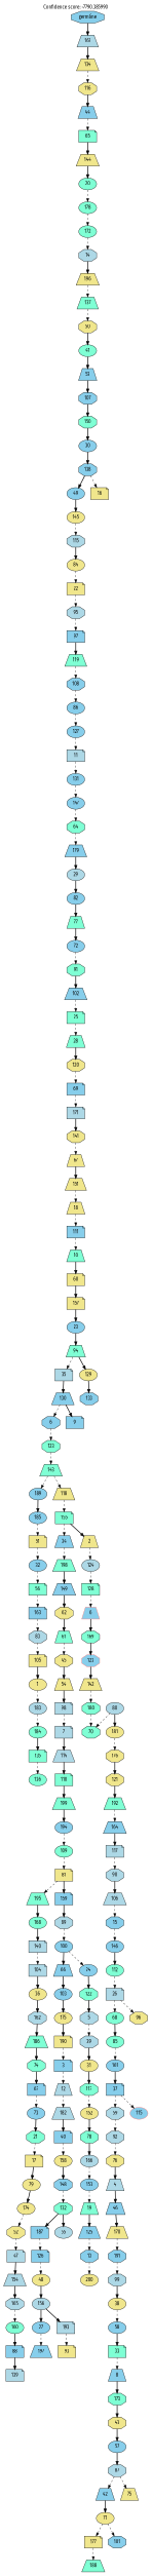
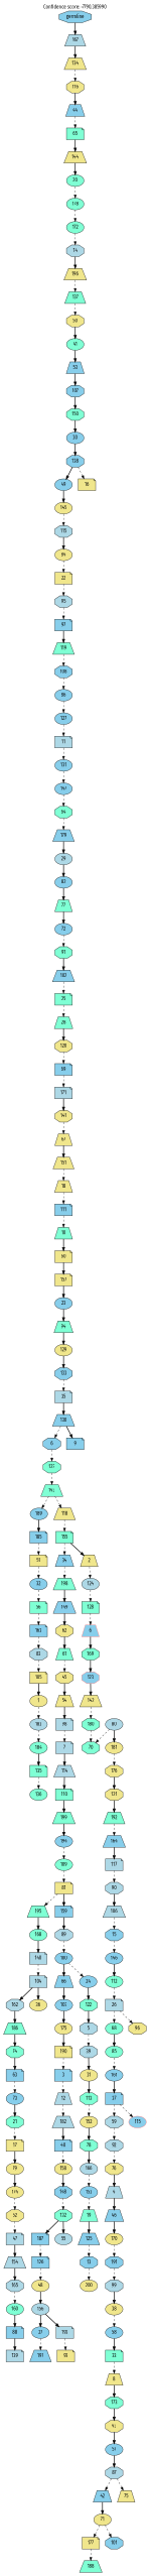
  digraph {
    fontname="Fira Sans"
    label="Confidence score: -7790.385990"
    labelloc=t
    node [fillcolor=skyblue fontname="Fira Sans" shape=ellipse style=filled]
    edge [fontname="Fira Sans" style=dashed]
    n1 [fillcolor=aquamarine label=135 shape=note]
    n2 [fillcolor=aquamarine label=136]
    n3 [fillcolor=aquamarine label=184]
    n4 [fillcolor=lightblue label=183]
    n5 [fillcolor=khaki label=1]
    n6 [fillcolor=khaki label=105 shape=note]
    n7 [fillcolor=lightblue label=83 shape=octagon]
    n8 [label=163 shape=note]
    n9 [fillcolor=aquamarine label=56 shape=note]
    n10 [label=32]
    n11 [fillcolor=khaki label=51 shape=note]
-   n12 [label=185]
+   n12 [label=185 shape=note]
    n13 [label=189]
    n14 [label=88 shape=note]
    n15 [fillcolor=lightblue label=139 shape=note]
    n16 [fillcolor=aquamarine label=160]
    n17 [fillcolor=lightblue label=165 shape=octagon]
    n18 [fillcolor=lightblue label=154 shape=trapezium]
    n19 [fillcolor=lightblue label=47 shape=note]
    n20 [fillcolor=khaki label=52 shape=octagon]
    n21 [fillcolor=khaki label=174]
    n22 [fillcolor=khaki label=79]
    n23 [fillcolor=khaki label=17 shape=note]
    n24 [fillcolor=aquamarine label=21 shape=octagon]
    n25 [label=73]
    n26 [label=63 shape=note]
    n27 [fillcolor=aquamarine label=74 shape=octagon]
    n28 [fillcolor=aquamarine label=186 shape=trapezium]
    n29 [fillcolor=lightblue label=162 shape=octagon]
    n30 [fillcolor=khaki label=36]
    n31 [fillcolor=lightblue label=104 shape=note]
    n32 [fillcolor=lightblue label=140 shape=note]
    n33 [fillcolor=aquamarine label=168]
    n34 [fillcolor=aquamarine label=195 shape=trapezium]
    n35 [label=27]
    n36 [label=197 shape=trapezium]
    n37 [fillcolor=lightblue label=193 shape=note]
    n38 [fillcolor=khaki label=93 shape=note]
    n39 [fillcolor=lightblue label=156]
    n40 [fillcolor=khaki label=48]
    n41 [label=126 shape=note]
    n42 [label=187 shape=note]
    n43 [fillcolor=aquamarine label=132 shape=octagon]
    n44 [fillcolor=lightblue label=55]
    n45 [label=148 shape=octagon]
    n46 [fillcolor=khaki label=158]
    n47 [label=40 shape=note]
    n48 [fillcolor=lightblue label=182 shape=trapezium]
    n49 [fillcolor=lightblue label=12 shape=trapezium]
    n50 [label=3 shape=note]
    n51 [fillcolor=khaki label=190 shape=note]
    n52 [fillcolor=khaki label=175]
    n53 [label=103]
    n54 [label=66 shape=trapezium]
    n55 [label=13 shape=octagon]
    n56 [fillcolor=khaki label=200]
    n57 [label=125 shape=trapezium]
    n58 [fillcolor=aquamarine label=19 shape=trapezium]
    n59 [label=153]
    n60 [fillcolor=lightblue label=166]
    n61 [fillcolor=aquamarine label=78 shape=octagon]
    n62 [fillcolor=khaki label=152]
    n63 [fillcolor=aquamarine label=113 shape=octagon]
    n64 [fillcolor=khaki label=31]
    n65 [fillcolor=lightblue label=39 shape=octagon]
    n66 [fillcolor=lightblue label=5 shape=octagon]
    n67 [fillcolor=aquamarine label=122 shape=octagon]
    n68 [label=24]
    n69 [label=100]
    n70 [fillcolor=lightblue label=89 shape=octagon]
    n71 [label=159 shape=note]
    n72 [fillcolor=khaki label=81 shape=note]
    n73 [fillcolor=aquamarine label=109]
    n74 [label=194]
    n75 [fillcolor=aquamarine label=199 shape=trapezium]
    n76 [fillcolor=aquamarine label=110 shape=note]
    n77 [fillcolor=lightblue label=114 shape=trapezium]
    n78 [fillcolor=lightblue label=7 shape=note]
    n79 [fillcolor=lightblue label=98 shape=note]
    n80 [fillcolor=khaki label=54 shape=trapezium]
    n81 [fillcolor=khaki label=45 shape=octagon]
    n82 [fillcolor=aquamarine label=61 shape=trapezium]
    n83 [fillcolor=khaki label=62 shape=octagon]
    n84 [label=149 shape=trapezium]
    n85 [fillcolor=aquamarine label=198 shape=trapezium]
    n86 [label=34 shape=trapezium]
    n87 [fillcolor=khaki label=177 shape=note]
    n88 [fillcolor=aquamarine label=188 shape=trapezium]
    n89 [fillcolor=khaki label=71]
    n90 [label=101 shape=octagon]
    n91 [label=42 shape=trapezium]
    n92 [fillcolor=lightblue label=87 shape=octagon]
    n93 [fillcolor=khaki label=75 shape=trapezium]
    n94 [label=57]
    n95 [fillcolor=khaki label=43 shape=octagon]
    n96 [fillcolor=aquamarine label=173 shape=octagon]
-   n97 [label=8 shape=trapezium]
+   n97 [fillcolor=khaki label=8 shape=trapezium]
    n98 [fillcolor=aquamarine label=33 shape=note]
    n99 [label=58]
    n100 [fillcolor=khaki label=38]
    n101 [fillcolor=lightblue label=99 shape=octagon]
    n102 [label=191 shape=octagon]
-   n103 [fillcolor=khaki label=170 shape=trapezium]
+   n103 [fillcolor=khaki label=170]
    n104 [label=46 shape=trapezium]
    n105 [fillcolor=lightblue label=4 shape=trapezium]
    n106 [fillcolor=khaki label=76 shape=octagon]
    n107 [fillcolor=lightblue label=92 shape=octagon]
    n108 [fillcolor=lightblue label=59 shape=octagon]
    n109 [label=37 shape=note]
    n110 [color=indianred1 label=115]
    n111 [label=161]
    n112 [fillcolor=aquamarine label=85]
    n113 [fillcolor=aquamarine label=68]
    n114 [fillcolor=lightblue label=26 shape=note]
    n115 [fillcolor=khaki label=96 shape=octagon]
    n116 [fillcolor=aquamarine label=112]
    n117 [label=146]
    n118 [label=15 shape=octagon]
    n119 [fillcolor=lightblue label=106 shape=trapezium]
    n120 [fillcolor=lightblue label=90 shape=octagon]
    n121 [fillcolor=lightblue label=117 shape=note]
    n122 [label=164 shape=trapezium]
    n123 [fillcolor=aquamarine label=192 shape=trapezium]
    n124 [fillcolor=khaki label=121 shape=octagon]
    n125 [fillcolor=khaki label=176 shape=octagon]
    n126 [fillcolor=khaki label=181]
    n127 [fillcolor=lightblue label=80]
    n128 [fillcolor=aquamarine label=70 shape=octagon]
    n129 [fillcolor=aquamarine label=180 shape=octagon]
    n130 [fillcolor=khaki label=142 shape=trapezium]
    n131 [color=indianred1 label=123 shape=octagon]
    n132 [fillcolor=aquamarine label=169 shape=octagon]
    n133 [color=indianred1 label=6 shape=trapezium]
    n134 [fillcolor=aquamarine label=128 shape=note]
    n135 [fillcolor=lightblue label=124]
    n136 [fillcolor=khaki label=2 shape=trapezium]
    n137 [fillcolor=aquamarine label=155 shape=note]
    n138 [fillcolor=khaki label=118 shape=trapezium]
    n139 [fillcolor=aquamarine label=143 shape=trapezium]
    n140 [fillcolor=aquamarine label=123 shape=octagon]
    n141 [label=6 shape=octagon]
    n142 [label=130 shape=trapezium]
    n143 [label=9 shape=note]
    n144 [fillcolor=lightblue label=35 shape=note]
    n145 [label=133 shape=octagon]
    n146 [fillcolor=khaki label=129]
    n147 [fillcolor=aquamarine label=94 shape=trapezium]
    n148 [label=23]
    n149 [fillcolor=khaki label=157 shape=note]
    n150 [fillcolor=khaki label=60 shape=note]
    n151 [fillcolor=aquamarine label=10 shape=trapezium]
    n152 [label=111 shape=note]
    n153 [fillcolor=khaki label=18 shape=trapezium]
    n154 [fillcolor=khaki label=151 shape=trapezium]
    n155 [fillcolor=khaki label=67 shape=trapezium]
    n156 [fillcolor=khaki label=141 shape=octagon]
    n157 [fillcolor=lightblue label=171 shape=note]
    n158 [label=69 shape=note]
    n159 [fillcolor=khaki label=120 shape=octagon]
    n160 [fillcolor=aquamarine label=28 shape=trapezium]
    n161 [fillcolor=aquamarine label=25 shape=note]
    n162 [label=102 shape=trapezium]
    n163 [fillcolor=aquamarine label=91 shape=octagon]
    n164 [label=72]
    n165 [fillcolor=aquamarine label=77 shape=trapezium]
    n166 [label=82]
    n167 [fillcolor=lightblue label=29]
    n168 [label=179 shape=trapezium]
    n169 [fillcolor=aquamarine label=64 shape=octagon]
    n170 [label=147]
    n171 [label=131]
    n172 [fillcolor=lightblue label=11 shape=note]
    n173 [label=127]
    n174 [label=86]
    n175 [label=108 shape=octagon]
    n176 [fillcolor=aquamarine label=119 shape=trapezium]
    n177 [label=97 shape=note]
    n178 [fillcolor=lightblue label=95 shape=octagon]
    n179 [fillcolor=khaki label=22 shape=note]
    n180 [fillcolor=khaki label=84]
    n181 [fillcolor=lightblue label=115 shape=octagon]
    n182 [fillcolor=khaki label=145]
    n183 [label=49]
    n184 [label=138 shape=octagon]
    n185 [fillcolor=khaki label=16 shape=note]
    n186 [label=30]
    n187 [fillcolor=aquamarine label=150 shape=octagon]
    n188 [label=107 shape=octagon]
    n189 [label=53 shape=trapezium]
    n190 [fillcolor=aquamarine label=41]
    n191 [fillcolor=khaki label=50 shape=octagon]
    n192 [fillcolor=aquamarine label=137 shape=trapezium]
    n193 [fillcolor=khaki label=196 shape=trapezium]
    n194 [fillcolor=lightblue label=14 shape=octagon]
    n195 [fillcolor=aquamarine label=172]
    n196 [fillcolor=aquamarine label=178]
    n197 [fillcolor=aquamarine label=20]
    n198 [fillcolor=khaki label=144 shape=trapezium]
    n199 [fillcolor=aquamarine label=65 shape=note]
    n200 [label=44 shape=trapezium]
    n201 [fillcolor=khaki label=116 shape=octagon]
    n202 [fillcolor=khaki label=134 shape=trapezium]
    n203 [fillcolor=lightblue label=167 shape=trapezium]
    n204 [label=germline shape=octagon]
    n1 -> n2
    n3 -> n1 [style=bold]
    n4 -> n3
    n5 -> n4
    n6 -> n5 [style=bold]
    n7 -> n6
    n8 -> n7
    n9 -> n8
    n10 -> n9
    n11 -> n10
    n12 -> n11
    n13 -> n12 [style=bold]
    n14 -> n15 [style=bold]
    n16 -> n14 [style=bold]
    n17 -> n16
    n18 -> n17 [style=bold]
    n19 -> n18 [style=bold]
    n20 -> n19
    n21 -> n20
    n22 -> n21 [style=bold]
    n23 -> n22 [style=bold]
    n24 -> n23
    n25 -> n24 [style=bold]
    n26 -> n25
    n27 -> n26 [style=bold]
    n28 -> n27 [style=bold]
    n29 -> n28 [style=bold]
-   n30 -> n29 [style=bold]
+   n31 -> n29 [style=bold]
    n31 -> n30 [style=bold]
    n32 -> n31
    n33 -> n32 [style=bold]
    n34 -> n33 [style=bold]
    n35 -> n36
    n37 -> n38
    n39 -> n35 [style=bold]
    n39 -> n37 [style=bold]
    n40 -> n39 [style=bold]
    n41 -> n40
    n42 -> n41
    n43 -> n42 [style=bold]
    n43 -> n44 [style=bold]
    n45 -> n43
    n46 -> n45 [style=bold]
    n47 -> n46
    n48 -> n47 [style=bold]
    n49 -> n48
    n50 -> n49
    n51 -> n50
    n52 -> n51 [style=bold]
    n53 -> n52 [style=bold]
    n54 -> n53 [style=bold]
    n55 -> n56
    n57 -> n55
    n58 -> n57 [style=bold]
    n59 -> n58
    n60 -> n59
    n61 -> n60 [style=bold]
    n62 -> n61 [style=bold]
    n63 -> n62
    n64 -> n63 [style=bold]
    n65 -> n64 [style=bold]
    n66 -> n65
    n67 -> n66 [style=bold]
    n68 -> n67 [style=bold]
    n69 -> n54 [style=bold]
    n69 -> n68
    n70 -> n69
    n71 -> n70 [style=bold]
    n72 -> n34
    n72 -> n71 [style=bold]
    n73 -> n72
    n74 -> n73
    n75 -> n74 [style=bold]
    n76 -> n75 [style=bold]
    n77 -> n76 [style=bold]
    n78 -> n77 [style=bold]
    n79 -> n78
    n80 -> n79 [style=bold]
    n81 -> n80 [style=bold]
    n82 -> n81
    n83 -> n82 [style=bold]
    n84 -> n83 [style=bold]
    n85 -> n84 [style=bold]
    n86 -> n85
    n87 -> n88
    n89 -> n87
    n89 -> n90
    n91 -> n89 [style=bold]
    n92 -> n91
    n92 -> n93
    n94 -> n92 [style=bold]
    n95 -> n94 [style=bold]
    n96 -> n95 [style=bold]
    n97 -> n96 [style=bold]
    n98 -> n97
    n99 -> n98 [style=bold]
    n100 -> n99
    n101 -> n100 [style=bold]
    n102 -> n101
    n103 -> n102
    n104 -> n103 [style=bold]
    n105 -> n104 [style=bold]
    n106 -> n105 [style=bold]
    n107 -> n106
    n108 -> n107
    n109 -> n108
    n109 -> n110
    n111 -> n109 [style=bold]
    n112 -> n111
    n113 -> n112 [style=bold]
    n114 -> n113
    n114 -> n115
    n116 -> n114
    n117 -> n116 [style=bold]
    n118 -> n117
    n119 -> n118
    n120 -> n119 [style=bold]
    n121 -> n120
    n122 -> n121 [style=bold]
    n123 -> n122
    n124 -> n123 [style=bold]
    n125 -> n124 [style=bold]
    n126 -> n125
    n127 -> n126 [style=bold]
    n127 -> n128
    n129 -> n128
    n130 -> n129
    n131 -> n130 [style=bold]
    n132 -> n131 [style=bold]
    n133 -> n132 [style=bold]
    n134 -> n133
    n135 -> n134
    n136 -> n135
    n137 -> n86
    n137 -> n136 [style=bold]
    n138 -> n137
    n139 -> n13
    n139 -> n138
    n140 -> n139
    n141 -> n140
    n142 -> n141
    n142 -> n143 [style=bold]
    n144 -> n142 [style=bold]
-   n147 -> n144
+   n145 -> n144
    n146 -> n145 [style=bold]
    n147 -> n146 [style=bold]
    n148 -> n147 [style=bold]
    n149 -> n148 [style=bold]
    n150 -> n149 [style=bold]
    n151 -> n150 [style=bold]
    n152 -> n151
    n153 -> n152
    n154 -> n153
    n155 -> n154 [style=bold]
    n156 -> n155
    n157 -> n156 [style=bold]
    n158 -> n157
    n159 -> n158
    n160 -> n159 [style=bold]
    n161 -> n160
    n162 -> n161
    n163 -> n162 [style=bold]
    n164 -> n163
    n165 -> n164 [style=bold]
    n166 -> n165 [style=bold]
    n167 -> n166 [style=bold]
    n168 -> n167 [style=bold]
    n169 -> n168
    n170 -> n169
    n171 -> n170
    n172 -> n171
    n173 -> n172
    n174 -> n173
    n175 -> n174
    n176 -> n175
    n177 -> n176 [style=bold]
    n178 -> n177
    n179 -> n178
    n180 -> n179
    n181 -> n180 [style=bold]
    n182 -> n181
    n183 -> n182 [style=bold]
    n184 -> n183 [style=bold]
    n184 -> n185
    n186 -> n184 [style=bold]
    n187 -> n186 [style=bold]
    n188 -> n187 [style=bold]
    n189 -> n188 [style=bold]
    n190 -> n189 [style=bold]
    n191 -> n190 [style=bold]
    n192 -> n191
    n193 -> n192
    n194 -> n193 [style=bold]
    n195 -> n194
    n196 -> n195
    n197 -> n196
    n198 -> n197 [style=bold]
    n199 -> n198 [style=bold]
    n200 -> n199
    n201 -> n200 [style=bold]
    n202 -> n201
    n203 -> n202 [style=bold]
    n204 -> n203 [style=bold]
  }
